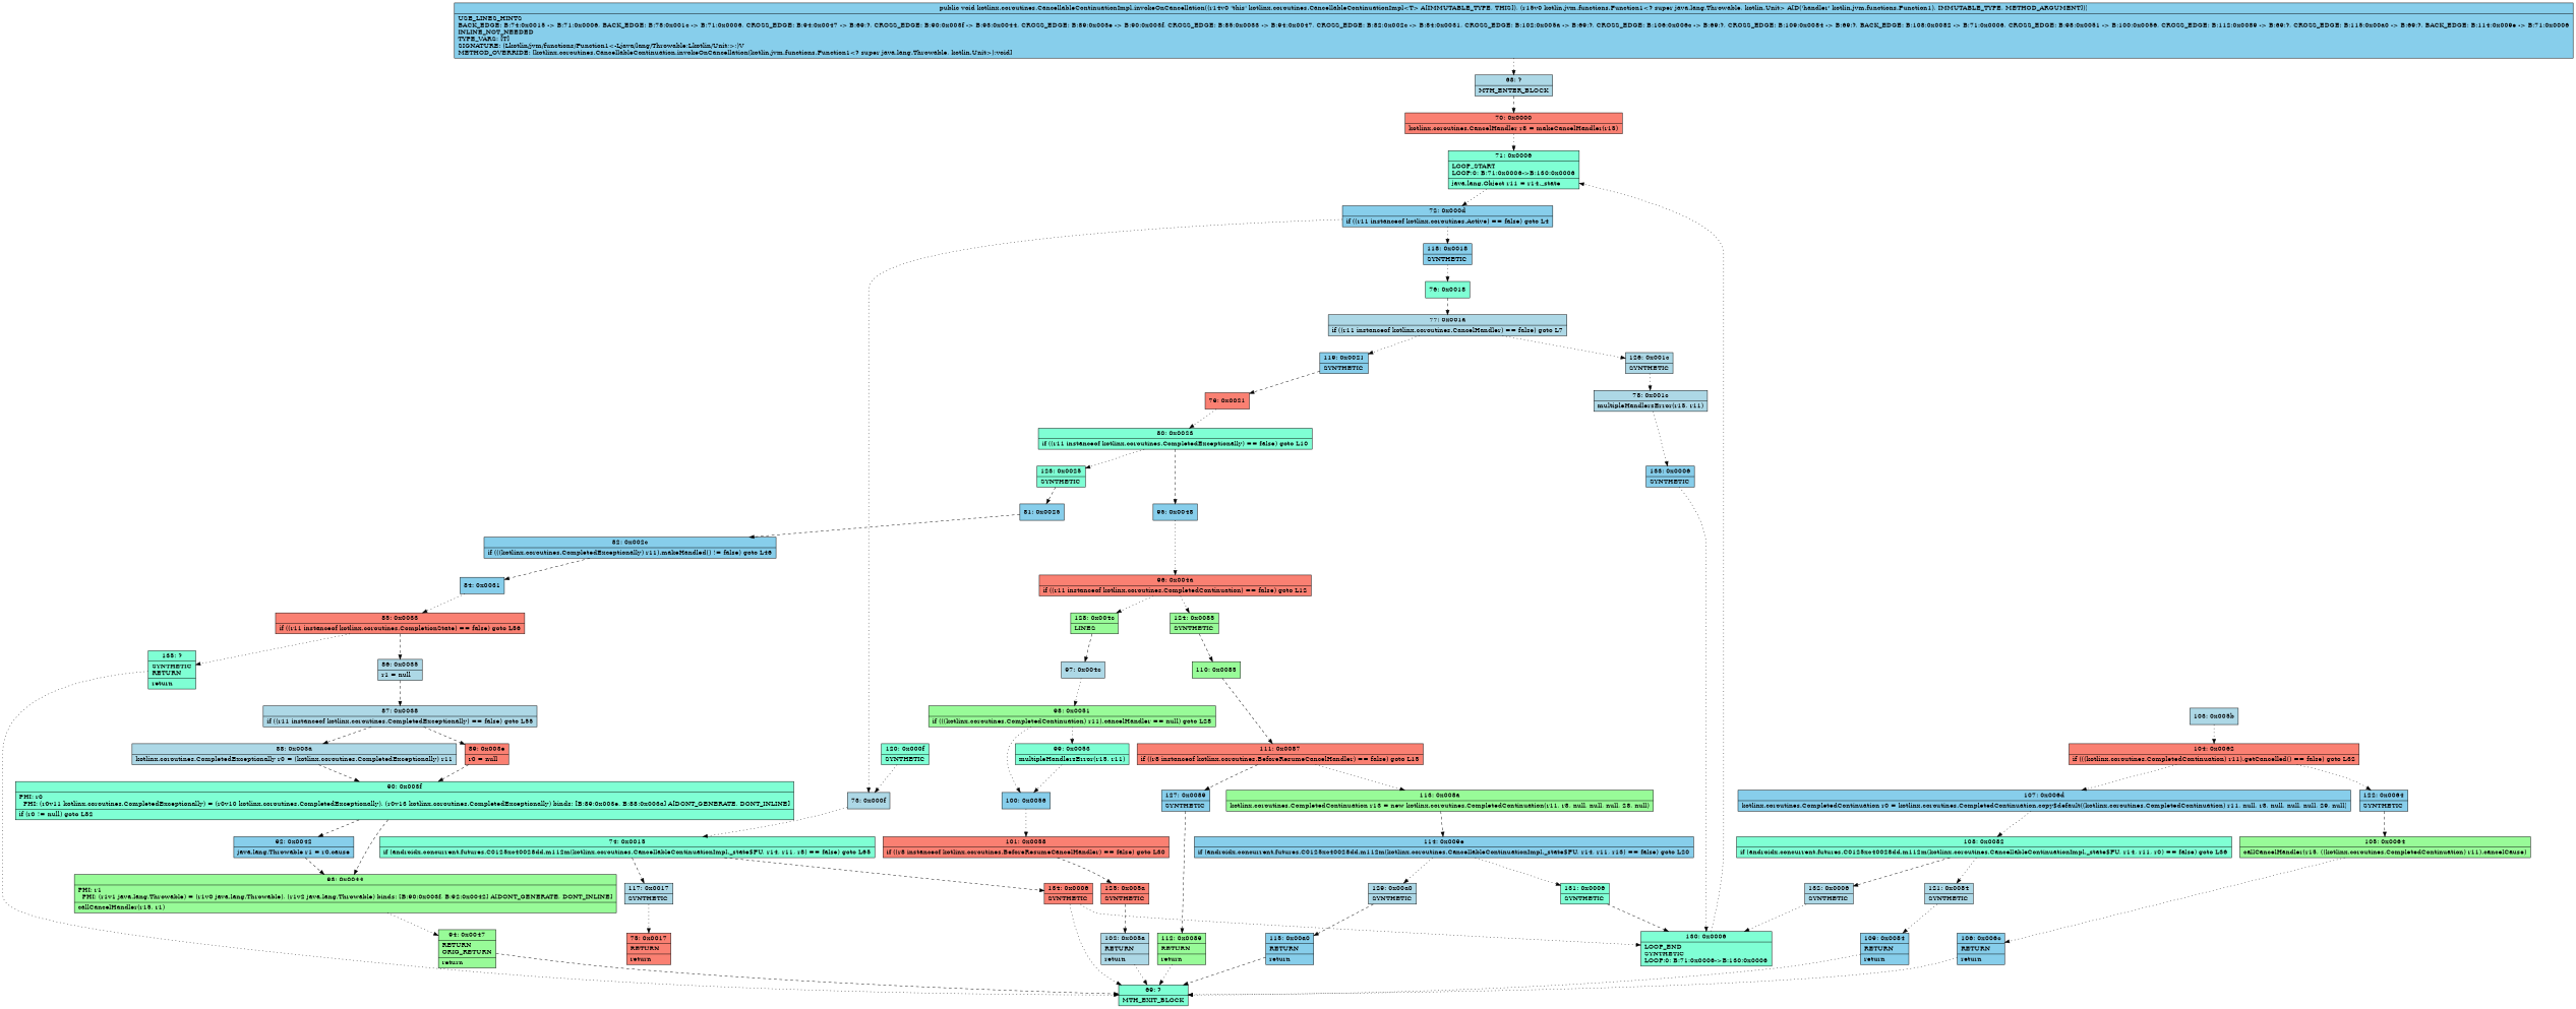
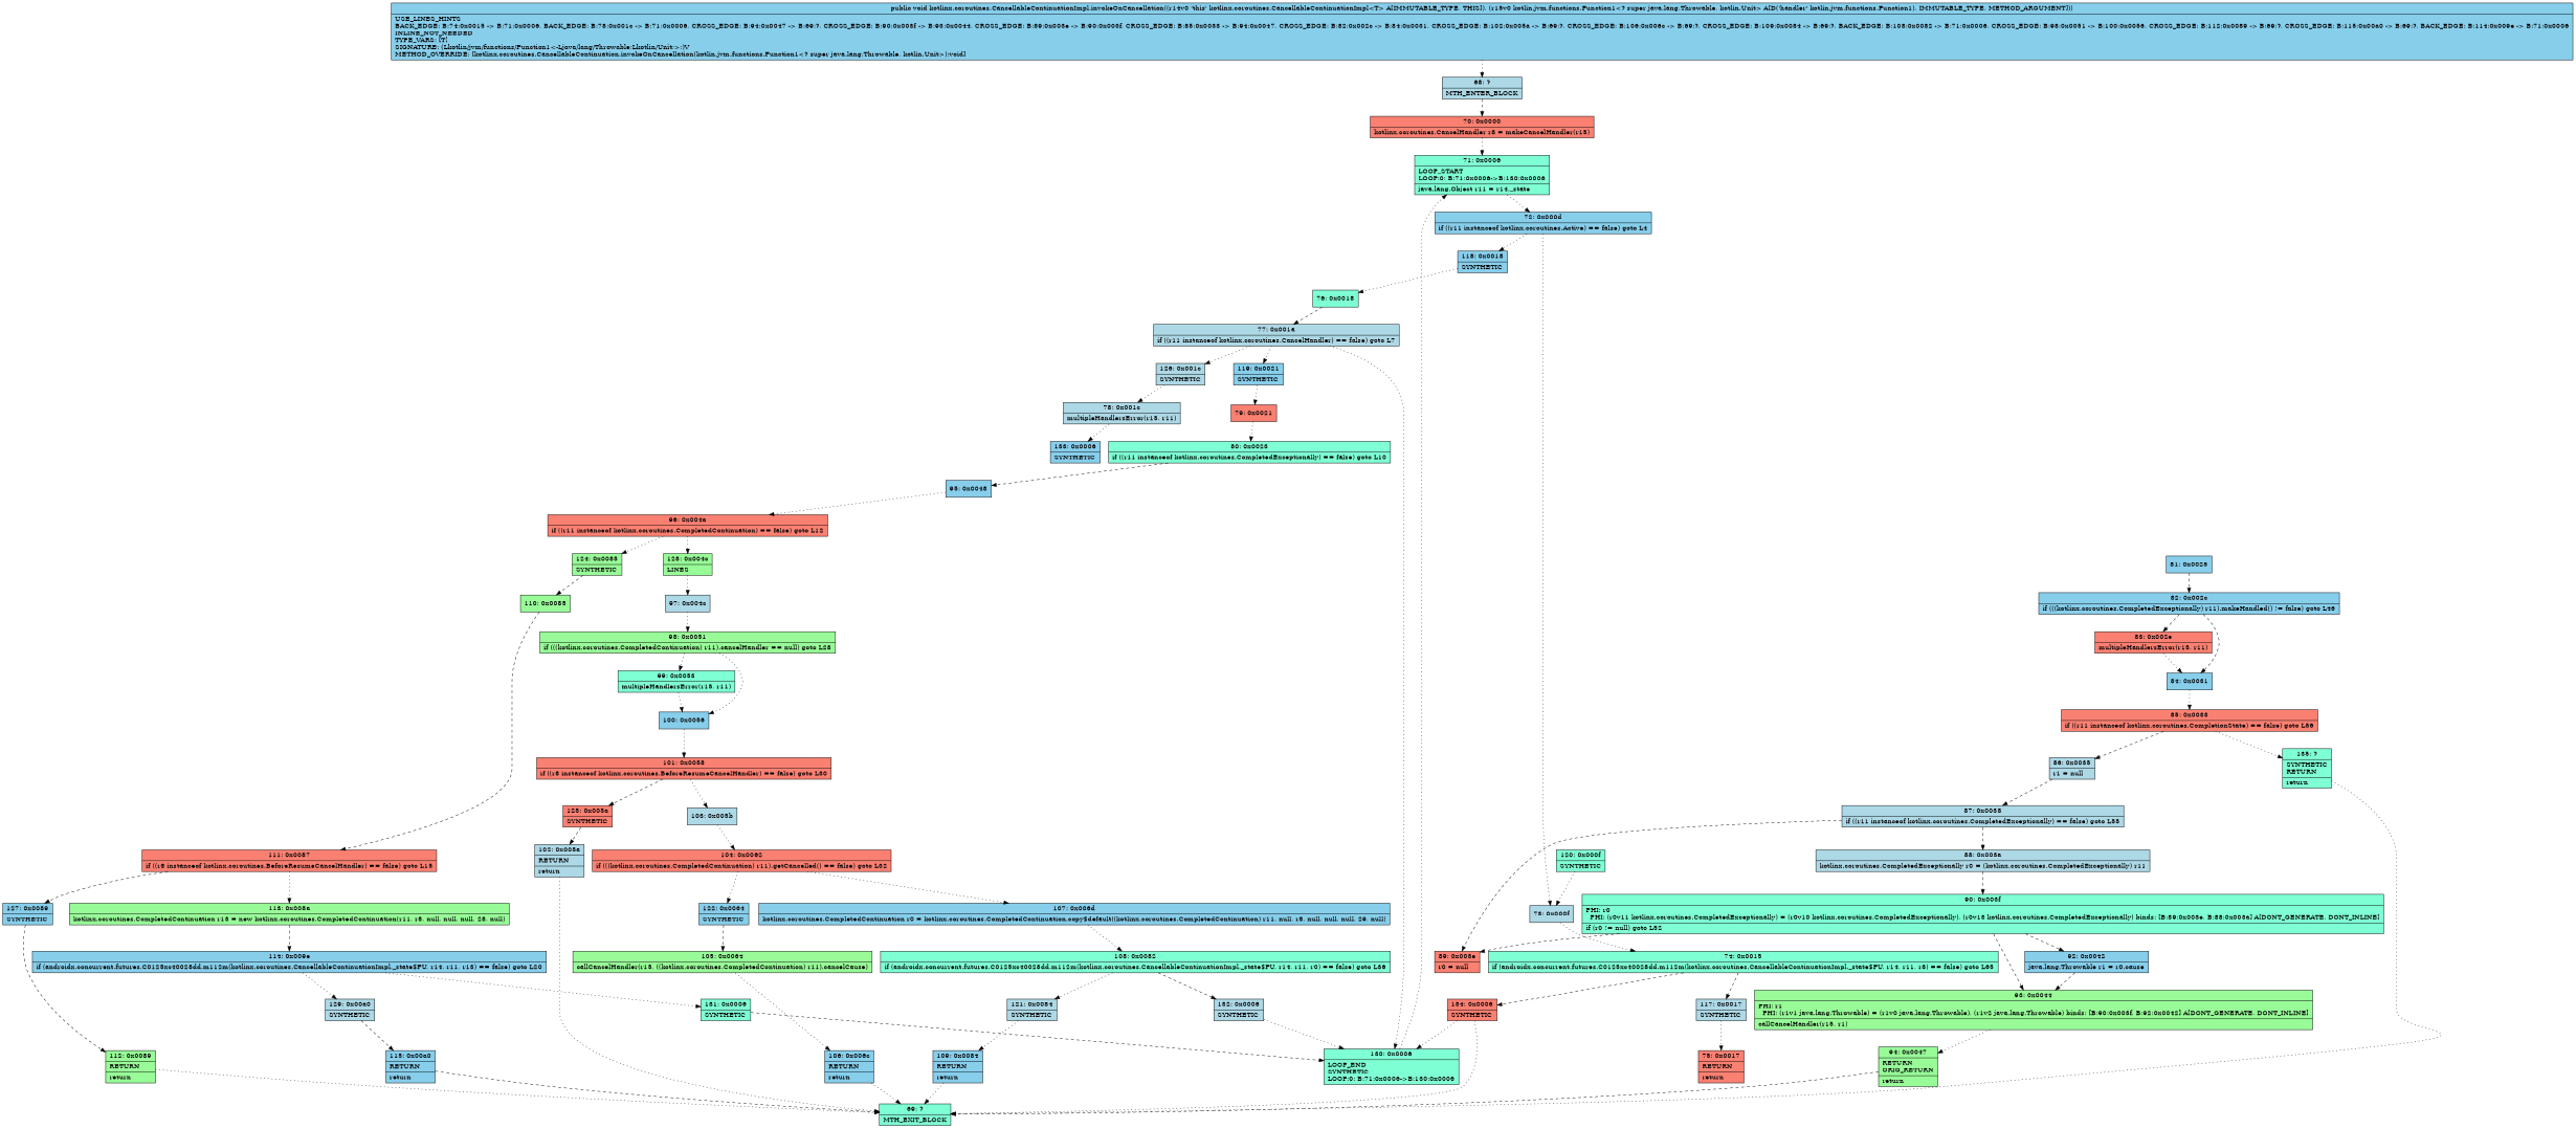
  digraph {
    node [fillcolor=skyblue shape=record style=filled]
    edge [style=dotted]
    n1 [fillcolor=lightblue label="{68\:\ ?|MTH_ENTER_BLOCK\l}"]
    n2 [fillcolor=salmon label="{70\:\ 0x0000|kotlinx.coroutines.CancelHandler r8 = makeCancelHandler(r15)\l}"]
    n3 [fillcolor=aquamarine label="{71\:\ 0x0006|LOOP_START\lLOOP:0: B:71:0x0006\-\>B:130:0x0006\l|java.lang.Object r11 = r14._state\l}"]
    n4 [label="{72\:\ 0x000d|if ((r11 instanceof kotlinx.coroutines.Active) == false) goto L4\l}"]
    n5 [label="{118\:\ 0x0018|SYNTHETIC\l}"]
    n6 [fillcolor=lightblue label="{73\:\ 0x000f}"]
    n7 [fillcolor=aquamarine label="{76\:\ 0x0018}"]
    n8 [fillcolor=aquamarine label="{120\:\ 0x000f|SYNTHETIC\l}"]
    n9 [fillcolor=lightblue label="{77\:\ 0x001a|if ((r11 instanceof kotlinx.coroutines.CancelHandler) == false) goto L7\l}"]
    n10 [label="{119\:\ 0x0021|SYNTHETIC\l}"]
    n11 [fillcolor=lightblue label="{126\:\ 0x001c|SYNTHETIC\l}"]
    n12 [fillcolor=salmon label="{79\:\ 0x0021}"]
    n13 [fillcolor=lightblue label="{78\:\ 0x001c|multipleHandlersError(r15, r11)\l}"]
    n14 [fillcolor=aquamarine label="{80\:\ 0x0023|if ((r11 instanceof kotlinx.coroutines.CompletedExceptionally) == false) goto L10\l}"]
    n15 [label="{95\:\ 0x0048}"]
-   n16 [fillcolor=aquamarine label="{123\:\ 0x0025|SYNTHETIC\l}"]
    n17 [fillcolor=salmon label="{96\:\ 0x004a|if ((r11 instanceof kotlinx.coroutines.CompletedContinuation) == false) goto L12\l}"]
    n18 [label="{81\:\ 0x0025}"]
    n19 [fillcolor=palegreen label="{124\:\ 0x0085|SYNTHETIC\l}"]
    n20 [fillcolor=palegreen label="{128\:\ 0x004c|LINES\l}"]
    n21 [fillcolor=palegreen label="{110\:\ 0x0085}"]
    n22 [fillcolor=lightblue label="{97\:\ 0x004c}"]
    n23 [fillcolor=salmon label="{111\:\ 0x0087|if ((r8 instanceof kotlinx.coroutines.BeforeResumeCancelHandler) == false) goto L15\l}"]
    n24 [fillcolor=palegreen label="{113\:\ 0x008a|kotlinx.coroutines.CompletedContinuation r13 = new kotlinx.coroutines.CompletedContinuation(r11, r8, null, null, null, 28, null)\l}"]
    n25 [label="{127\:\ 0x0089|SYNTHETIC\l}"]
    n26 [label="{114\:\ 0x009e|if (androidx.concurrent.futures.C0125xc40028dd.m112m(kotlinx.coroutines.CancellableContinuationImpl._state$FU, r14, r11, r13) == false) goto L20\l}"]
    n27 [fillcolor=palegreen label="{112\:\ 0x0089|RETURN\l|return\l}"]
    n28 [fillcolor=lightblue label="{129\:\ 0x00a0|SYNTHETIC\l}"]
    n29 [fillcolor=aquamarine label="{131\:\ 0x0006|SYNTHETIC\l}"]
    n30 [label="{115\:\ 0x00a0|RETURN\l|return\l}"]
    n31 [fillcolor=aquamarine label="{130\:\ 0x0006|LOOP_END\lSYNTHETIC\lLOOP:0: B:71:0x0006\-\>B:130:0x0006\l}"]
    n32 [fillcolor=aquamarine label="{69\:\ ?|MTH_EXIT_BLOCK\l}"]
    n33 [fillcolor=palegreen label="{98\:\ 0x0051|if (((kotlinx.coroutines.CompletedContinuation) r11).cancelHandler == null) goto L28\l}"]
    n34 [fillcolor=aquamarine label="{99\:\ 0x0053|multipleHandlersError(r15, r11)\l}"]
    n35 [label="{100\:\ 0x0056}"]
    n36 [fillcolor=salmon label="{101\:\ 0x0058|if ((r8 instanceof kotlinx.coroutines.BeforeResumeCancelHandler) == false) goto L30\l}"]
    n37 [fillcolor=lightblue label="{103\:\ 0x005b}"]
    n38 [fillcolor=salmon label="{125\:\ 0x005a|SYNTHETIC\l}"]
    n39 [fillcolor=salmon label="{104\:\ 0x0062|if (((kotlinx.coroutines.CompletedContinuation) r11).getCancelled() == false) goto L32\l}"]
    n40 [fillcolor=lightblue label="{102\:\ 0x005a|RETURN\l|return\l}"]
    n41 [label="{107\:\ 0x006d|kotlinx.coroutines.CompletedContinuation r0 = kotlinx.coroutines.CompletedContinuation.copy$default((kotlinx.coroutines.CompletedContinuation) r11, null, r8, null, null, null, 29, null)\l}"]
    n42 [label="{122\:\ 0x0064|SYNTHETIC\l}"]
    n43 [fillcolor=aquamarine label="{108\:\ 0x0082|if (androidx.concurrent.futures.C0125xc40028dd.m112m(kotlinx.coroutines.CancellableContinuationImpl._state$FU, r14, r11, r0) == false) goto L36\l}"]
    n44 [fillcolor=palegreen label="{105\:\ 0x0064|callCancelHandler(r15, ((kotlinx.coroutines.CompletedContinuation) r11).cancelCause)\l}"]
    n45 [fillcolor=lightblue label="{121\:\ 0x0084|SYNTHETIC\l}"]
    n46 [fillcolor=lightblue label="{132\:\ 0x0006|SYNTHETIC\l}"]
    n47 [label="{109\:\ 0x0084|RETURN\l|return\l}"]
    n48 [label="{106\:\ 0x006c|RETURN\l|return\l}"]
    n49 [label="{82\:\ 0x002c|if (((kotlinx.coroutines.CompletedExceptionally) r11).makeHandled() != false) goto L46\l}"]
+   n50 [fillcolor=salmon label="{83\:\ 0x002e|multipleHandlersError(r15, r11)\l}"]
    n51 [label="{84\:\ 0x0031}"]
    n52 [fillcolor=salmon label="{85\:\ 0x0033|if ((r11 instanceof kotlinx.coroutines.CompletionState) == false) goto L56\l}"]
    n53 [fillcolor=lightblue label="{86\:\ 0x0035|r1 = null\l}"]
    n54 [fillcolor=aquamarine label="{135\:\ ?|SYNTHETIC\lRETURN\l|return\l}"]
    n55 [fillcolor=lightblue label="{87\:\ 0x0038|if ((r11 instanceof kotlinx.coroutines.CompletedExceptionally) == false) goto L55\l}"]
    n56 [fillcolor=lightblue label="{88\:\ 0x003a|kotlinx.coroutines.CompletedExceptionally r0 = (kotlinx.coroutines.CompletedExceptionally) r11\l}"]
    n57 [fillcolor=salmon label="{89\:\ 0x003e|r0 = null\l}"]
    n58 [fillcolor=aquamarine label="{90\:\ 0x003f|PHI: r0 \l  PHI: (r0v11 kotlinx.coroutines.CompletedExceptionally) = (r0v10 kotlinx.coroutines.CompletedExceptionally), (r0v13 kotlinx.coroutines.CompletedExceptionally) binds: [B:89:0x003e, B:88:0x003a] A[DONT_GENERATE, DONT_INLINE]\l|if (r0 != null) goto L52\l}"]
    n59 [label="{92\:\ 0x0042|java.lang.Throwable r1 = r0.cause\l}"]
    n60 [fillcolor=palegreen label="{93\:\ 0x0044|PHI: r1 \l  PHI: (r1v1 java.lang.Throwable) = (r1v0 java.lang.Throwable), (r1v2 java.lang.Throwable) binds: [B:90:0x003f, B:92:0x0042] A[DONT_GENERATE, DONT_INLINE]\l|callCancelHandler(r15, r1)\l}"]
    n61 [fillcolor=palegreen label="{94\:\ 0x0047|RETURN\lORIG_RETURN\l|return\l}"]
    n62 [label="{133\:\ 0x0006|SYNTHETIC\l}"]
    n63 [fillcolor=aquamarine label="{74\:\ 0x0015|if (androidx.concurrent.futures.C0125xc40028dd.m112m(kotlinx.coroutines.CancellableContinuationImpl._state$FU, r14, r11, r8) == false) goto L65\l}"]
    n64 [fillcolor=lightblue label="{117\:\ 0x0017|SYNTHETIC\l}"]
    n65 [fillcolor=salmon label="{134\:\ 0x0006|SYNTHETIC\l}"]
    n66 [fillcolor=salmon label="{75\:\ 0x0017|RETURN\l|return\l}"]
    n67 [label="{public void kotlinx.coroutines.CancellableContinuationImpl.invokeOnCancellation((r14v0 'this' kotlinx.coroutines.CancellableContinuationImpl\<T\> A[IMMUTABLE_TYPE, THIS]), (r15v0 kotlin.jvm.functions.Function1\<? super java.lang.Throwable, kotlin.Unit\> A[D('handler' kotlin.jvm.functions.Function1), IMMUTABLE_TYPE, METHOD_ARGUMENT]))  | USE_LINES_HINTS\lBACK_EDGE: B:74:0x0015 \-\> B:71:0x0006, BACK_EDGE: B:78:0x001c \-\> B:71:0x0006, CROSS_EDGE: B:94:0x0047 \-\> B:69:?, CROSS_EDGE: B:90:0x003f \-\> B:93:0x0044, CROSS_EDGE: B:89:0x003e \-\> B:90:0x003f, CROSS_EDGE: B:85:0x0033 \-\> B:94:0x0047, CROSS_EDGE: B:82:0x002c \-\> B:84:0x0031, CROSS_EDGE: B:102:0x005a \-\> B:69:?, CROSS_EDGE: B:106:0x006c \-\> B:69:?, CROSS_EDGE: B:109:0x0084 \-\> B:69:?, BACK_EDGE: B:108:0x0082 \-\> B:71:0x0006, CROSS_EDGE: B:98:0x0051 \-\> B:100:0x0056, CROSS_EDGE: B:112:0x0089 \-\> B:69:?, CROSS_EDGE: B:115:0x00a0 \-\> B:69:?, BACK_EDGE: B:114:0x009e \-\> B:71:0x0006\lINLINE_NOT_NEEDED\lTYPE_VARS: [T]\lSIGNATURE: (Lkotlin\/jvm\/functions\/Function1\<\-Ljava\/lang\/Throwable;Lkotlin\/Unit;\>;)V\lMETHOD_OVERRIDE: [kotlinx.coroutines.CancellableContinuation.invokeOnCancellation(kotlin.jvm.functions.Function1\<? super java.lang.Throwable, kotlin.Unit\>):void]\l}"]
    n1 -> n2 [style=dashed]
    n2 -> n3
    n3 -> n4
    n4 -> n5
    n4 -> n6
    n5 -> n7
    n6 -> n63
    n7 -> n9 [style=dashed]
    n8 -> n6
    n9 -> n10
    n9 -> n11
-   n10 -> n12 [style=dashed]
+   n10 -> n12
    n11 -> n13
    n12 -> n14
    n13 -> n62
    n14 -> n15 [style=dashed]
-   n14 -> n16
    n15 -> n17
-   n16 -> n18 [style=dashed]
    n17 -> n19
    n17 -> n20
    n18 -> n49 [style=dashed]
    n19 -> n21 [style=dashed]
-   n20 -> n22 [style=dashed]
+   n20 -> n22
    n21 -> n23 [style=dashed]
    n22 -> n33
    n23 -> n24
    n23 -> n25 [style=dashed]
    n24 -> n26 [style=dashed]
    n25 -> n27 [style=dashed]
    n26 -> n28
    n26 -> n29
    n27 -> n32
    n28 -> n30 [style=dashed]
    n29 -> n31 [style=dashed]
    n30 -> n32 [style=dashed]
    n31 -> n3
    n33 -> n34
    n33 -> n35
    n34 -> n35
    n35 -> n36
+   n36 -> n37
    n36 -> n38 [style=dashed]
    n37 -> n39
    n38 -> n40 [style=dashed]
    n39 -> n41
    n39 -> n42
    n40 -> n32
    n41 -> n43
    n42 -> n44 [style=dashed]
    n43 -> n45
    n43 -> n46 [style=dashed]
    n44 -> n48
    n45 -> n47
    n46 -> n31
    n47 -> n32
    n48 -> n32
+   n49 -> n50 [style=dashed]
    n49 -> n51 [style=dashed]
+   n50 -> n51
    n51 -> n52
    n52 -> n53 [style=dashed]
    n52 -> n54
    n53 -> n55 [style=dashed]
    n54 -> n32
    n55 -> n56 [style=dashed]
    n55 -> n57 [style=dashed]
    n56 -> n58 [style=dashed]
-   n57 -> n58 [style=dashed]
+   n58 -> n57 [style=dashed]
    n58 -> n59 [style=dashed]
    n58 -> n60 [style=dashed]
    n59 -> n60 [style=dashed]
    n60 -> n61
    n61 -> n32 [style=dashed]
-   n62 -> n31
+   n9 -> n31
    n63 -> n64 [style=dashed]
    n63 -> n65 [style=dashed]
    n64 -> n66
    n65 -> n31
    n65 -> n32
    n67 -> n1
  }
